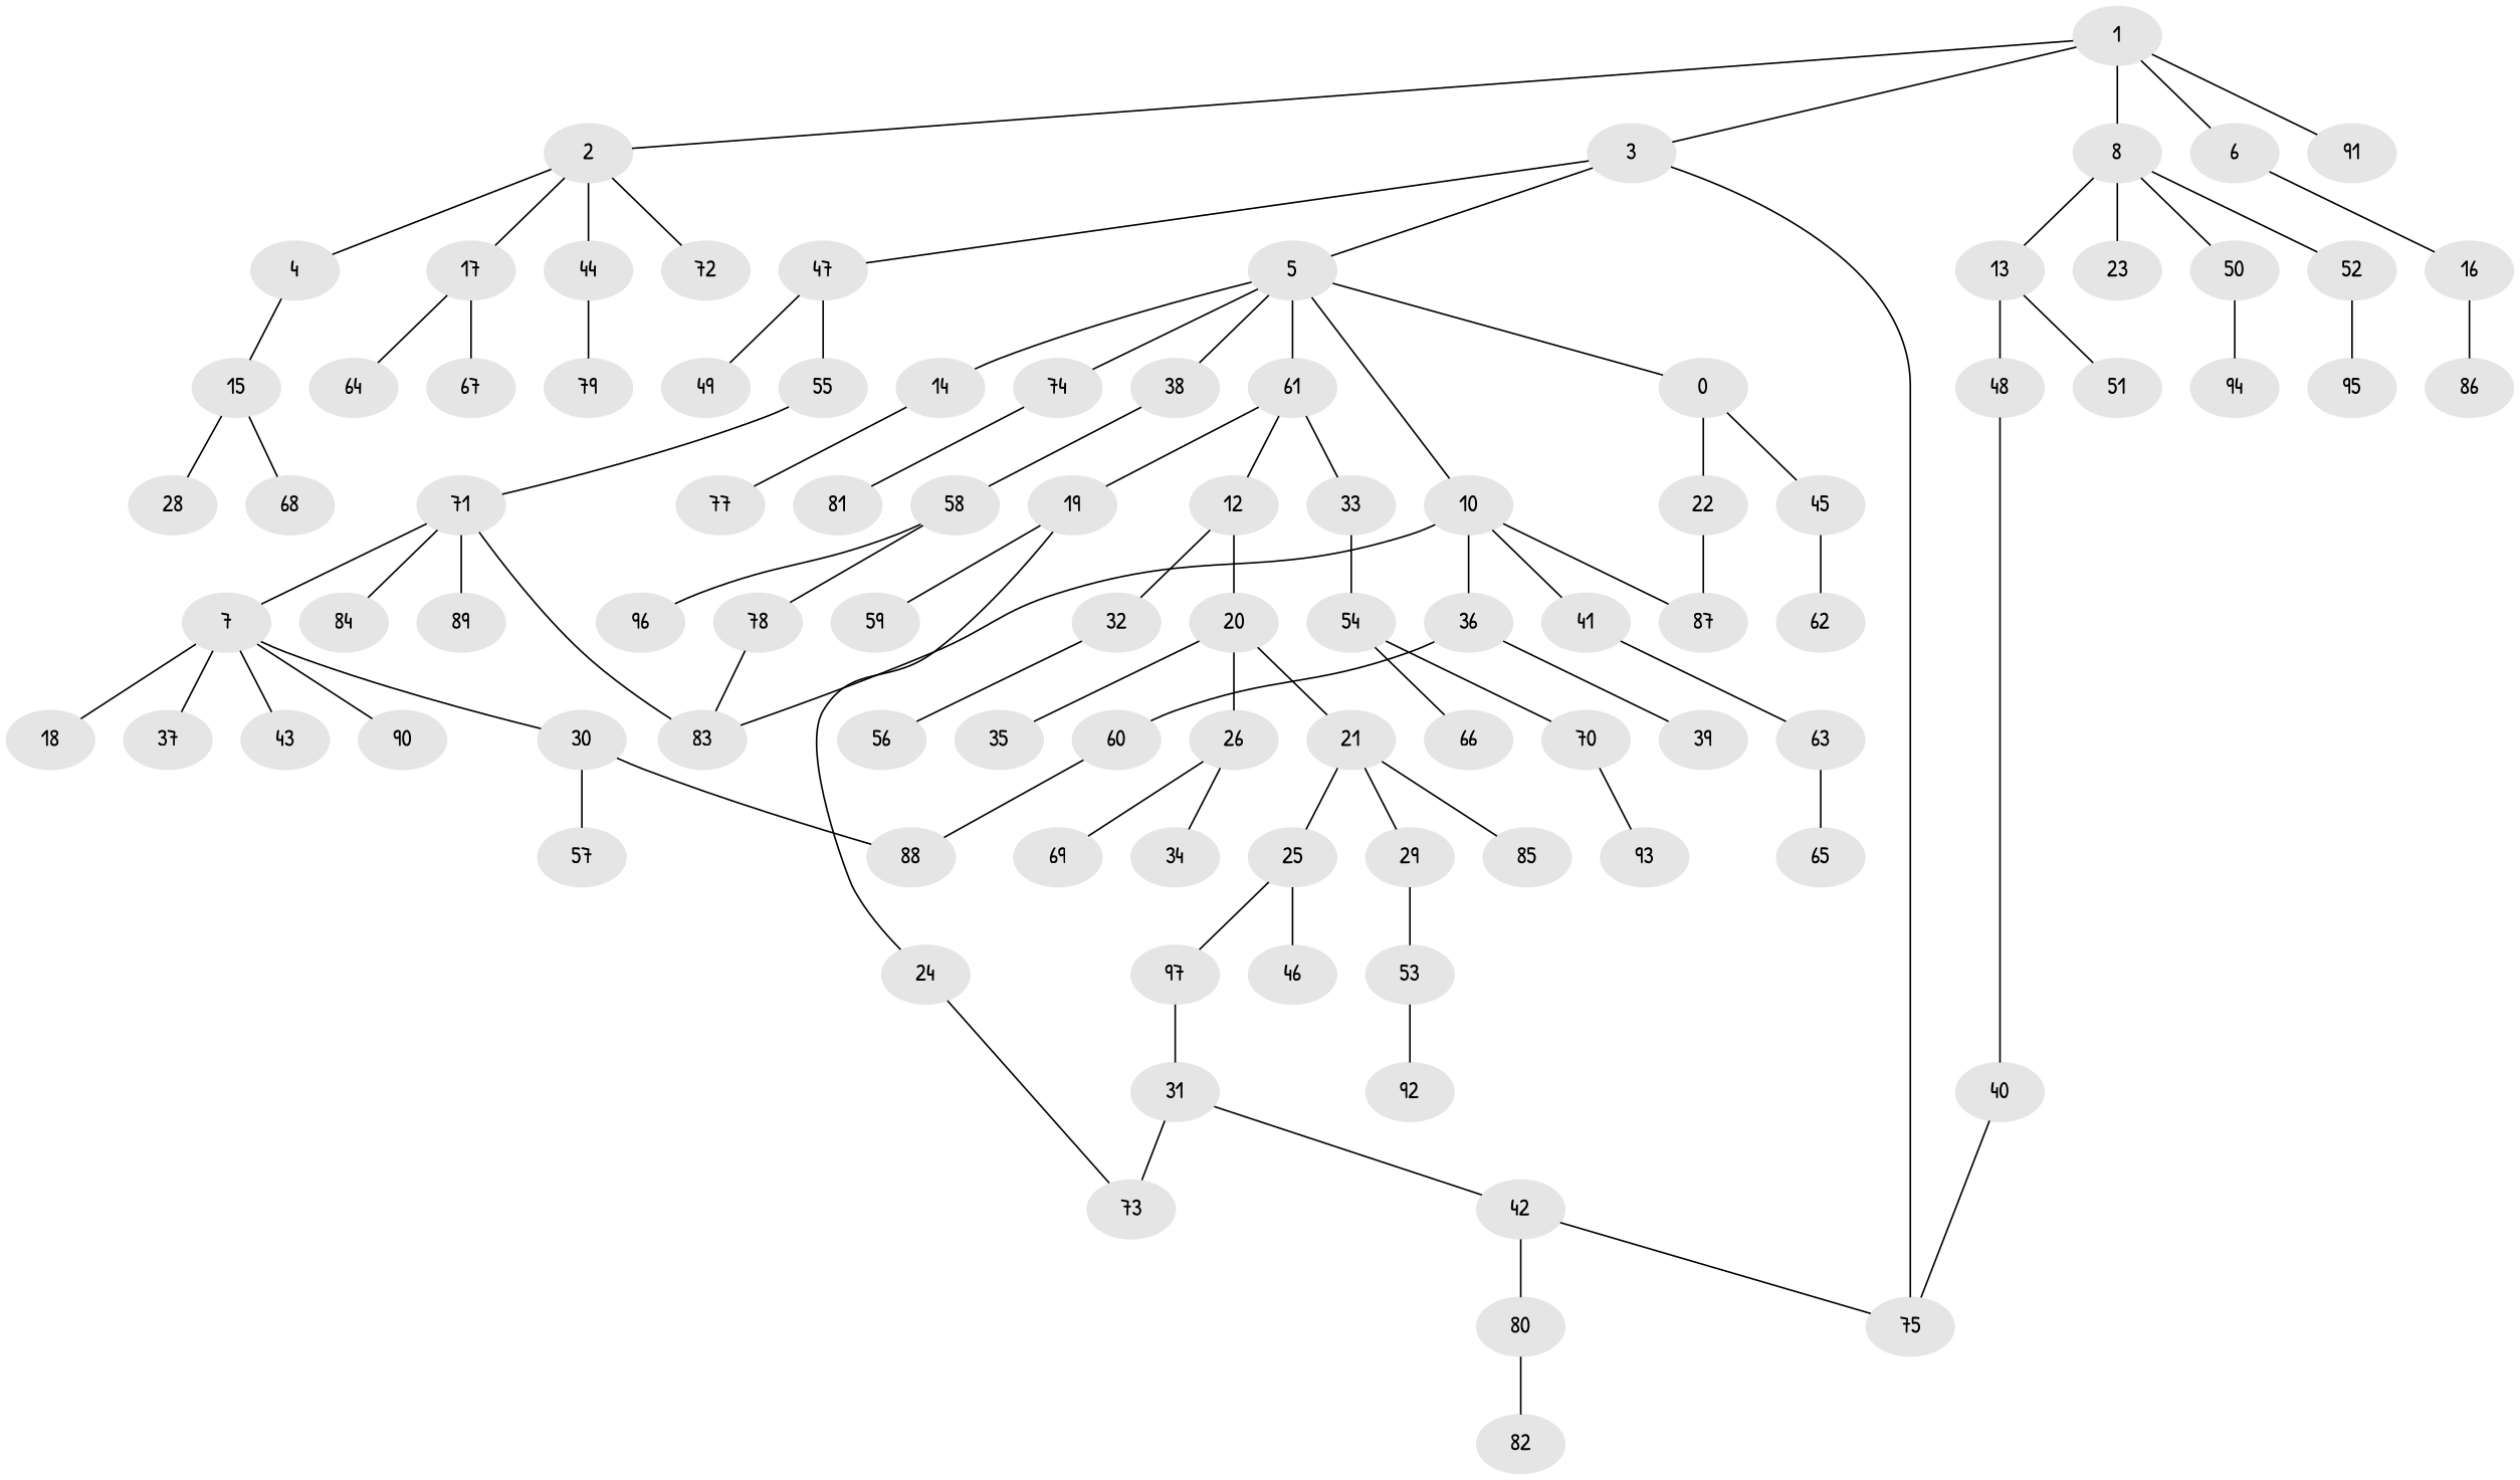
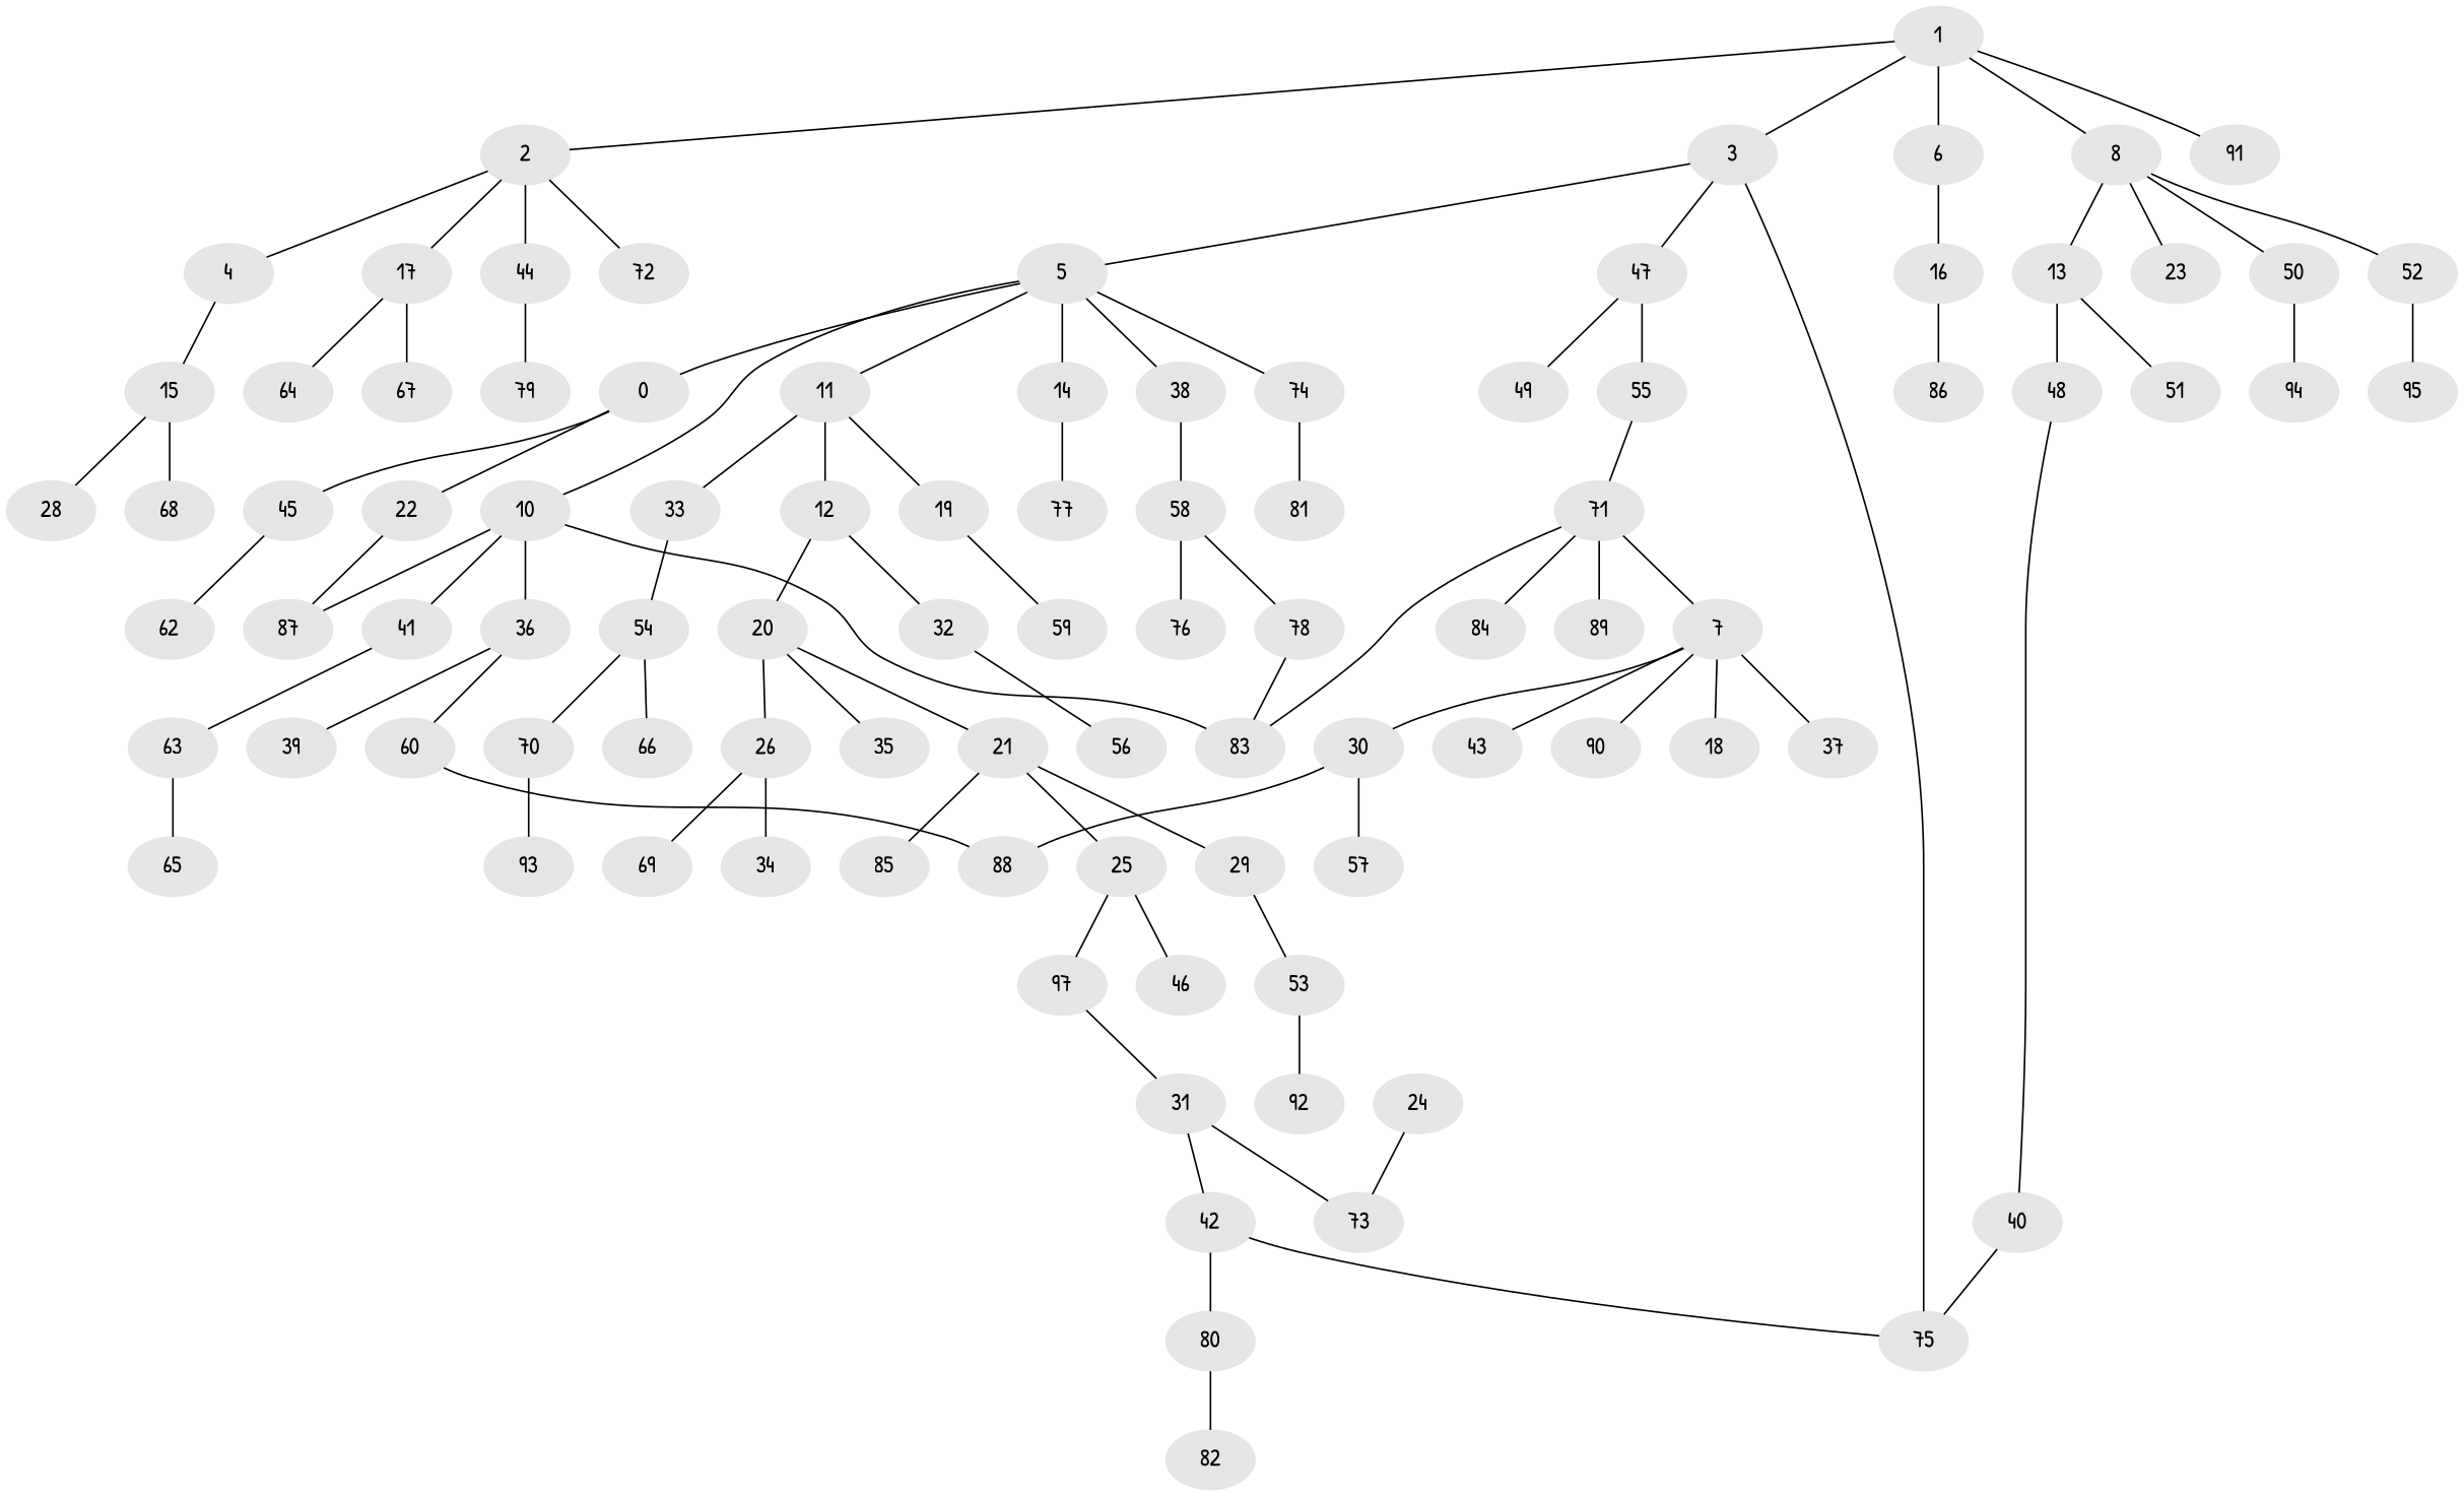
  graph {
    fontname="Patrick Hand"
    node [color=gray90 fontname="Patrick Hand" style=filled]
    edge [fontname="Patrick Hand"]
    1
    2
    3
    6
    8
    91
    4
    17
    44
    72
    5
    47
    75
    16
    13
    23
    50
    52
    15
    64
    67
    79
    n23 [label=0]
    10
-   11 [label=61]
+   11
    14
    38
    74
    49
    55
    28
    68
    22
    45
    36
    41
    83
    87
    12
    19
    33
    77
    58
    81
    7
    18
    30
    37
    43
    90
    86
    57
    88
    48
    51
    94
    95
    62
    39
    60
    63
    20
    32
    24
    59
    54
    21
    26
    35
    56
    40
    73
    25
    29
    85
    34
    69
    n78 [label=97]
    46
    53
    31
    42
    92
    80
    66
    70
-   76 [label=96]
+   76
    78
    65
    82
    71
    93
    84
    89
    1 -- 2
    1 -- 3
    1 -- 6
    1 -- 8
    1 -- 91
    2 -- 4
    2 -- 17
    2 -- 44
    2 -- 72
    3 -- 5
    3 -- 47
    3 -- 75
    6 -- 16
    8 -- 13
    8 -- 23
    8 -- 50
    8 -- 52
    4 -- 15
    17 -- 64
    17 -- 67
    44 -- 79
    5 -- n23
    5 -- 10
    5 -- 11
    5 -- 14
    5 -- 38
    5 -- 74
    47 -- 49
    47 -- 55
    16 -- 86
    13 -- 48
    13 -- 51
    50 -- 94
    52 -- 95
    15 -- 28
    15 -- 68
    n23 -- 22
    n23 -- 45
    10 -- 36
    10 -- 41
    10 -- 83
    10 -- 87
    11 -- 12
    11 -- 19
    11 -- 33
    14 -- 77
    38 -- 58
    74 -- 81
    55 -- 71
    22 -- 87
    45 -- 62
    36 -- 39
    36 -- 60
    41 -- 63
    12 -- 20
    12 -- 32
-   19 -- 24
    19 -- 59
    33 -- 54
    58 -- 76
    58 -- 78
    7 -- 18
    7 -- 30
    7 -- 37
    7 -- 43
    7 -- 90
    30 -- 57
    30 -- 88
    48 -- 40
    60 -- 88
    63 -- 65
    20 -- 21
    20 -- 26
    20 -- 35
    32 -- 56
    24 -- 73
    54 -- 66
    54 -- 70
    21 -- 25
    21 -- 29
    21 -- 85
    26 -- 34
    26 -- 69
    40 -- 75
    25 -- n78
    25 -- 46
    29 -- 53
    n78 -- 31
    53 -- 92
    31 -- 73
    31 -- 42
    42 -- 75
    42 -- 80
    80 -- 82
    70 -- 93
    78 -- 83
    71 -- 83
    71 -- 7
    71 -- 84
    71 -- 89
  }
